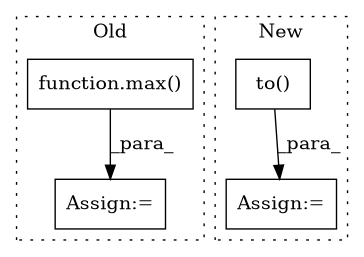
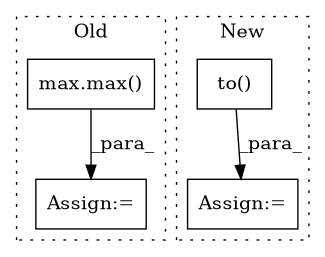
  digraph {
    node [a=75 shape=box]
-   n1 [l="4,1" label="function.max()" s="6319,6363"]
+   n1 [l="4,1" label="max.max()" s="6319,6363"]
    n2 [a=68 l=3 label="Assign:=" s=6312]
    n3 [l="33,1" label="to()" s="6164,6202"]
    n4 [a=68 l=4 label="Assign:=" s=6160]
    subgraph cluster_1 {
      label=Old
      style=dotted
      n1
      n2
    }
    subgraph cluster_2 {
      label=New
      style=dotted
      n3
      n4
    }
    n1 -> n2 [label=_para_]
    n3 -> n4 [label=_para_]
  }
